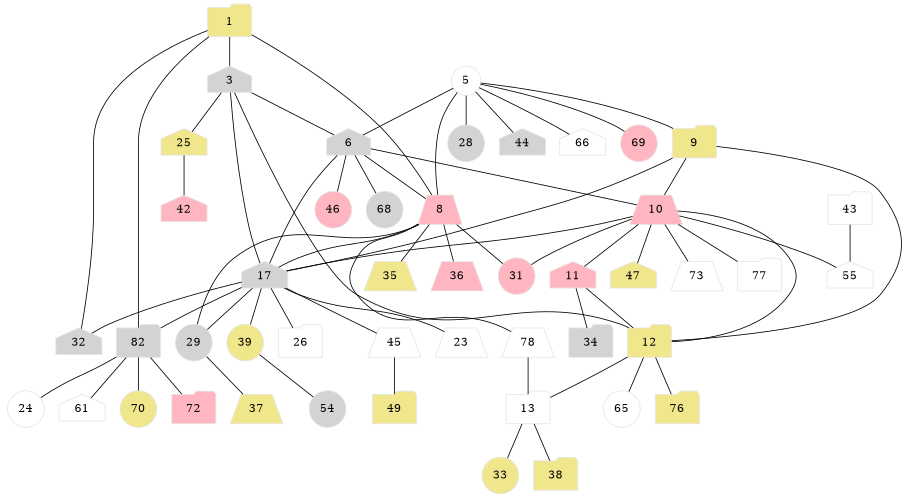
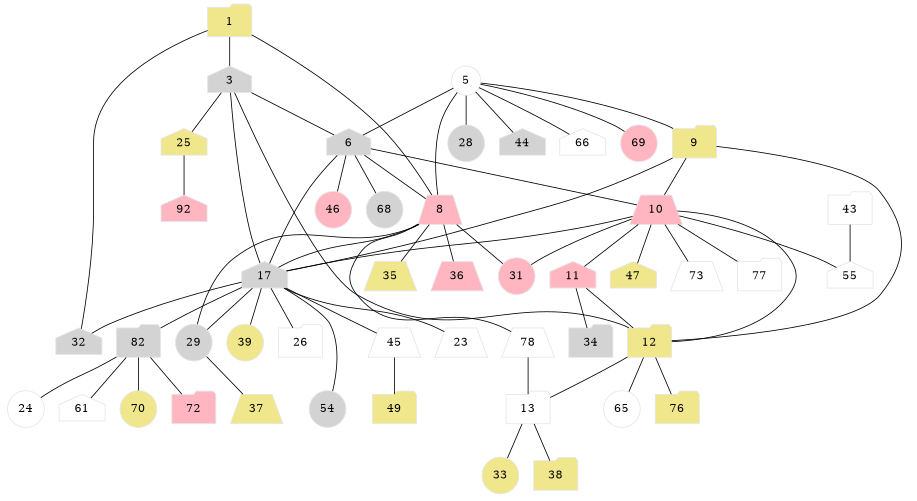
  graph {
    node [color=gray90 fillcolor=white shape=folder style=filled]
    1 [fillcolor=khaki super="+2+79"]
    3 [fillcolor=lightgrey shape=house super="+4"]
    8 [fillcolor=lightpink shape=trapezium super="+14"]
    n4 [fillcolor=lightgrey label=82]
    32 [fillcolor=lightgrey shape=house]
    17 [fillcolor=lightgrey shape=house super="+18+19+20+80"]
    6 [fillcolor=lightgrey shape=house]
    12 [fillcolor=khaki]
    25 [fillcolor=khaki shape=house]
    29 [fillcolor=lightgrey shape=circle]
    31 [fillcolor=lightpink shape=circle]
    35 [fillcolor=khaki shape=trapezium]
    36 [fillcolor=lightpink shape=trapezium]
    78 [shape=trapezium]
    23 [shape=trapezium]
    26 [super="+30"]
    39 [fillcolor=khaki shape=circle]
    45 [shape=trapezium]
    54 [fillcolor=lightgrey shape=circle]
    24 [shape=circle]
    61 [shape=house]
    70 [fillcolor=khaki shape=circle]
    72 [fillcolor=lightpink]
    10 [fillcolor=lightpink shape=trapezium]
    46 [fillcolor=lightpink shape=circle]
    68 [fillcolor=lightgrey shape=circle]
    13 [super="+16"]
    65 [shape=circle]
    76 [fillcolor=khaki]
-   42 [fillcolor=lightpink shape=house]
+   42 [fillcolor=lightpink shape=house label=92]
    5 [shape=circle super="+41+7+27+71+50"]
    9 [fillcolor=khaki super="+75+53"]
    28 [fillcolor=lightgrey shape=circle]
    44 [fillcolor=lightgrey shape=house]
    66 [shape=house]
    69 [fillcolor=lightpink shape=circle]
    11 [fillcolor=lightpink shape=house]
    47 [fillcolor=khaki shape=house]
    73 [shape=trapezium]
    77
    55 [shape=house super="+58"]
    33 [fillcolor=khaki shape=circle super="+56"]
    38 [fillcolor=khaki super="+62"]
    37 [fillcolor=khaki shape=trapezium]
    34 [fillcolor=lightgrey]
    43
    49 [fillcolor=khaki]
    1 -- 3 [weight=4]
    1 -- 8
-   1 -- n4
    1 -- 32
    3 -- 17
    3 -- 6
    3 -- 12
    3 -- 25
    8 -- 17
    8 -- 29
    8 -- 31
    8 -- 35
    8 -- 36
    8 -- 78
    n4 -- 24
    n4 -- 61
    n4 -- 70
    n4 -- 72
    17 -- n4
    17 -- 32
    17 -- 29
    17 -- 23
    17 -- 26
    17 -- 39
    17 -- 45
-   39 -- 54
+   17 -- 54
    6 -- 8
    6 -- 17 [weight=2]
    6 -- 10
    6 -- 46
    6 -- 68
    12 -- 13
    12 -- 65
    12 -- 76
    25 -- 42
    29 -- 37
    78 -- 13 [weight=4]
    45 -- 49
    10 -- 17
    10 -- 12
    10 -- 31
    10 -- 11
    10 -- 47
    10 -- 73
    10 -- 77
    10 -- 55
    13 -- 33
    13 -- 38
    5 -- 8 [weight=2]
    5 -- 6 [weight=2]
    5 -- 9
    5 -- 28
    5 -- 44
    5 -- 66
    5 -- 69
    9 -- 17
    9 -- 12
    9 -- 10
    11 -- 12
    11 -- 34
    43 -- 55
  }
